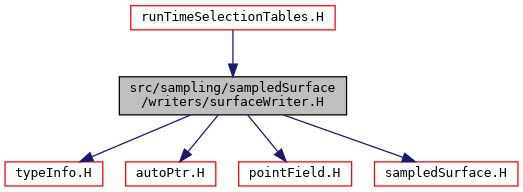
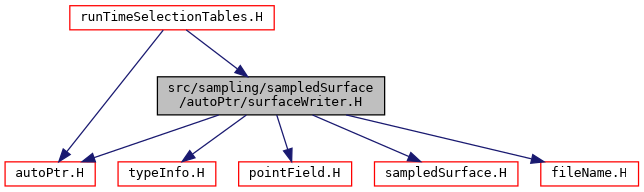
  digraph {
    fontname="DejaVu Sans Mono"
    node [color=red fontname="DejaVu Sans Mono" fontsize=10 shape=record]
    edge [color=midnightblue fontname="DejaVu Sans Mono" fontsize=10 labelfontname=Helvetica labelfontsize=10 style=solid]
-   n1 [color=black fillcolor=grey75 fontcolor=black height=0.2 label="src/sampling/sampledSurface\l/writers/surfaceWriter.H" style=filled width=0.4]
+   n1 [color=black fillcolor=grey75 fontcolor=black height=0.2 label="src/sampling/sampledSurface\l/autoPtr/surfaceWriter.H" style=filled width=0.4]
    n2 [height=0.2 label="typeInfo.H" width=0.4]
    n3 [height=0.2 label="autoPtr.H" width=0.4]
    n4 [height=0.2 label="pointField.H" width=0.4]
    n5 [height=0.2 label="sampledSurface.H" width=0.4]
+   n6 [height=0.2 label="fileName.H" width=0.4]
    n7 [height=0.2 label="runTimeSelectionTables.H" width=0.4]
    n1 -> n2
    n1 -> n3
    n1 -> n4
    n1 -> n5
+   n1 -> n6
    n7 -> n1
+   n7 -> n3
  }
